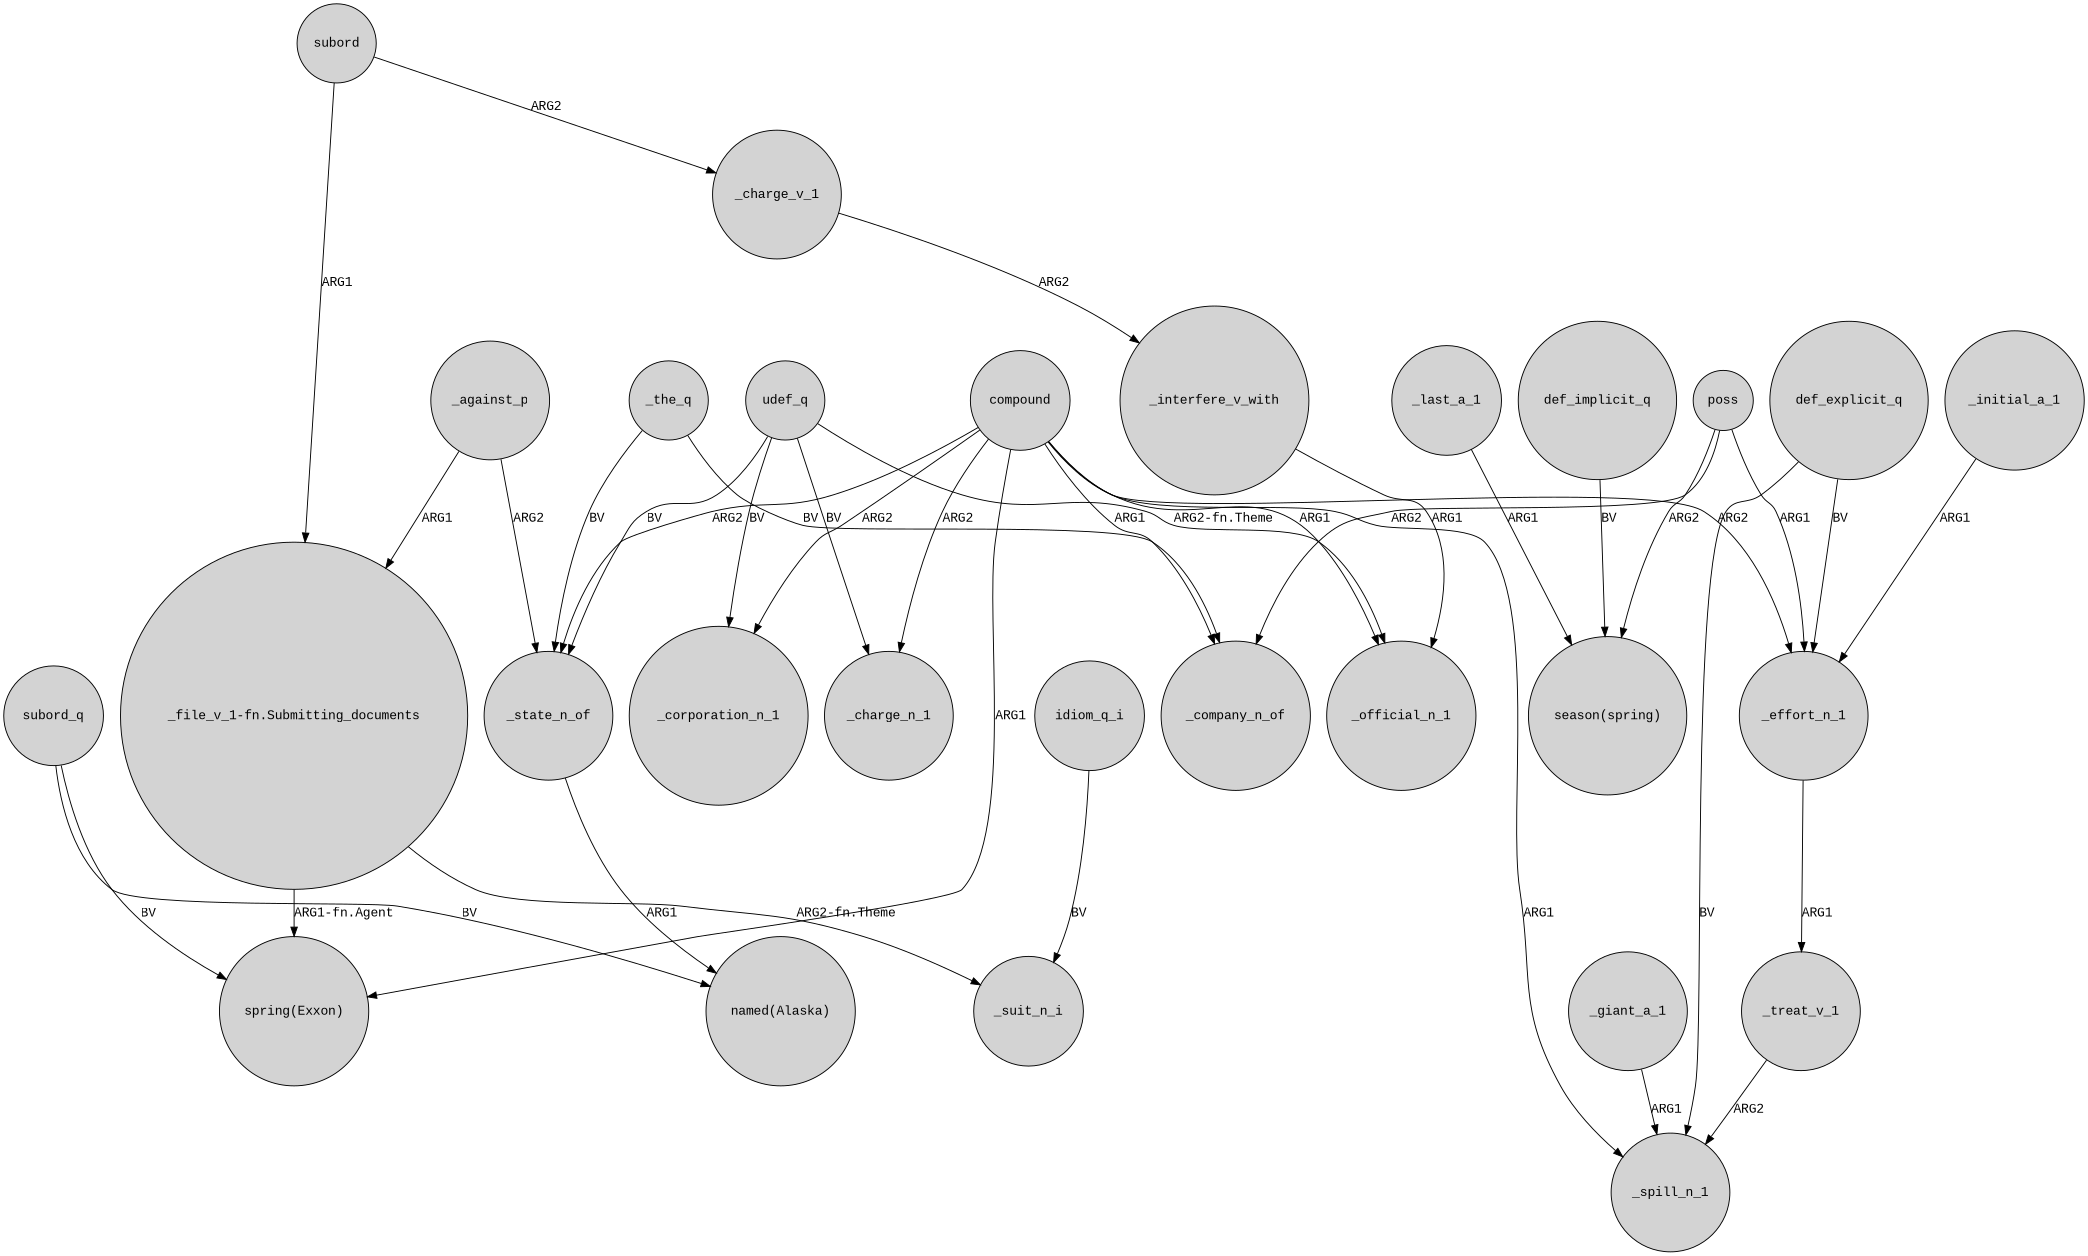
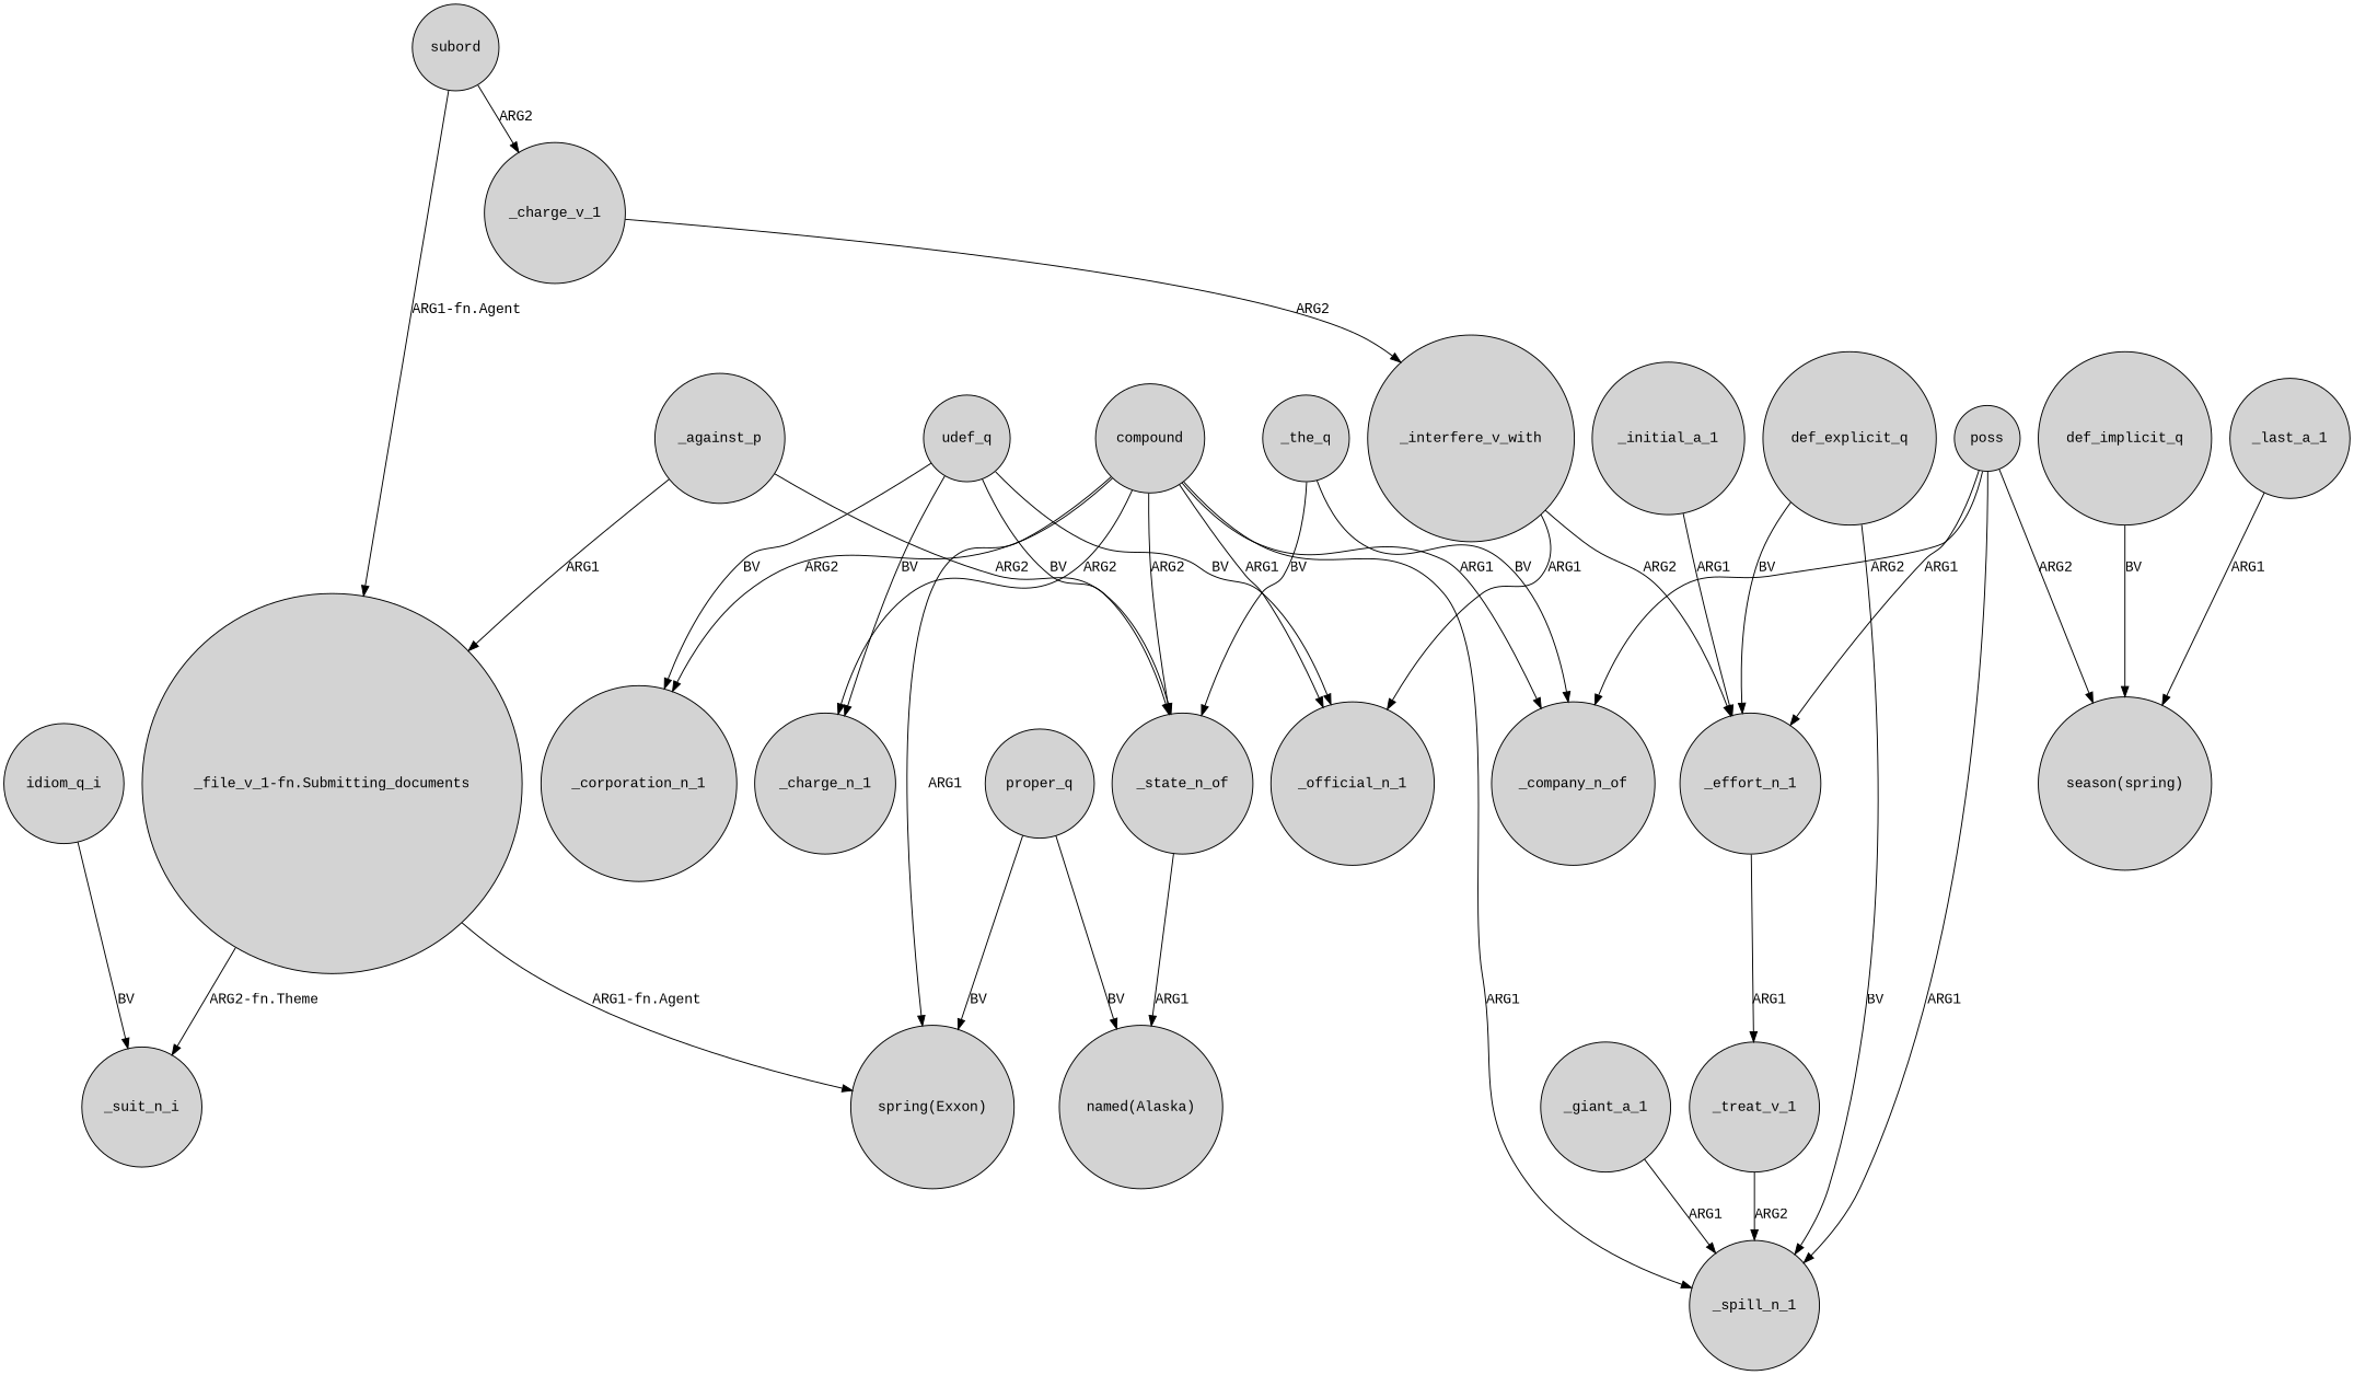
  digraph {
    fontname="Liberation Mono"
    node [fontname="Liberation Mono" shape=circle style=filled]
    edge [fontname="Liberation Mono"]
    _against_p
    "_file_v_1-fn.Submitting_documents"
    _state_n_of
    n4 [label="spring(Exxon)"]
    _suit_n_i
    "named(Alaska)"
    _charge_v_1
    _interfere_v_with
    _official_n_1
    _effort_n_1
    _treat_v_1
    subord
-   proper_q [label=subord_q]
+   proper_q
    udef_q
    _corporation_n_1
    n16 [label=_charge_n_1]
    idiom_q_i
    compound
    _spill_n_1
    _company_n_of
    _giant_a_1
    _the_q
    _initial_a_1
    poss
    "season(spring)"
    def_explicit_q
    _last_a_1
    def_implicit_q
    _against_p -> "_file_v_1-fn.Submitting_documents" [label=ARG1]
    _against_p -> _state_n_of [label=ARG2]
    "_file_v_1-fn.Submitting_documents" -> n4 [label="ARG1-fn.Agent"]
    "_file_v_1-fn.Submitting_documents" -> _suit_n_i [label="ARG2-fn.Theme"]
    _state_n_of -> "named(Alaska)" [label=ARG1]
    _charge_v_1 -> _interfere_v_with [label=ARG2]
    _interfere_v_with -> _official_n_1 [label=ARG1]
-   compound -> _effort_n_1 [label=ARG2]
+   _interfere_v_with -> _effort_n_1 [label=ARG2]
    _effort_n_1 -> _treat_v_1 [label=ARG1]
    _treat_v_1 -> _spill_n_1 [label=ARG2]
-   subord -> "_file_v_1-fn.Submitting_documents" [label=ARG1]
+   subord -> "_file_v_1-fn.Submitting_documents" [label="ARG1-fn.Agent"]
    subord -> _charge_v_1 [label=ARG2]
    proper_q -> n4 [label=BV]
    proper_q -> "named(Alaska)" [label=BV]
    udef_q -> _state_n_of [label=BV]
-   udef_q -> _official_n_1 [label="ARG2-fn.Theme"]
+   udef_q -> _official_n_1 [label=BV]
    udef_q -> _corporation_n_1 [label=BV]
    udef_q -> n16 [label=BV]
    idiom_q_i -> _suit_n_i [label=BV]
    compound -> _state_n_of [label=ARG2]
    compound -> n4 [label=ARG1]
    compound -> _official_n_1 [label=ARG1]
    compound -> _corporation_n_1 [label=ARG2]
    compound -> n16 [label=ARG2]
    compound -> _spill_n_1 [label=ARG1]
    compound -> _company_n_of [label=ARG1]
    _giant_a_1 -> _spill_n_1 [label=ARG1]
    _the_q -> _state_n_of [label=BV]
    _the_q -> _company_n_of [label=BV]
    _initial_a_1 -> _effort_n_1 [label=ARG1]
    poss -> _effort_n_1 [label=ARG1]
+   poss -> _spill_n_1 [label=ARG1]
    poss -> _company_n_of [label=ARG2]
    poss -> "season(spring)" [label=ARG2]
    def_explicit_q -> _effort_n_1 [label=BV]
    def_explicit_q -> _spill_n_1 [label=BV]
    _last_a_1 -> "season(spring)" [label=ARG1]
    def_implicit_q -> "season(spring)" [label=BV]
  }
